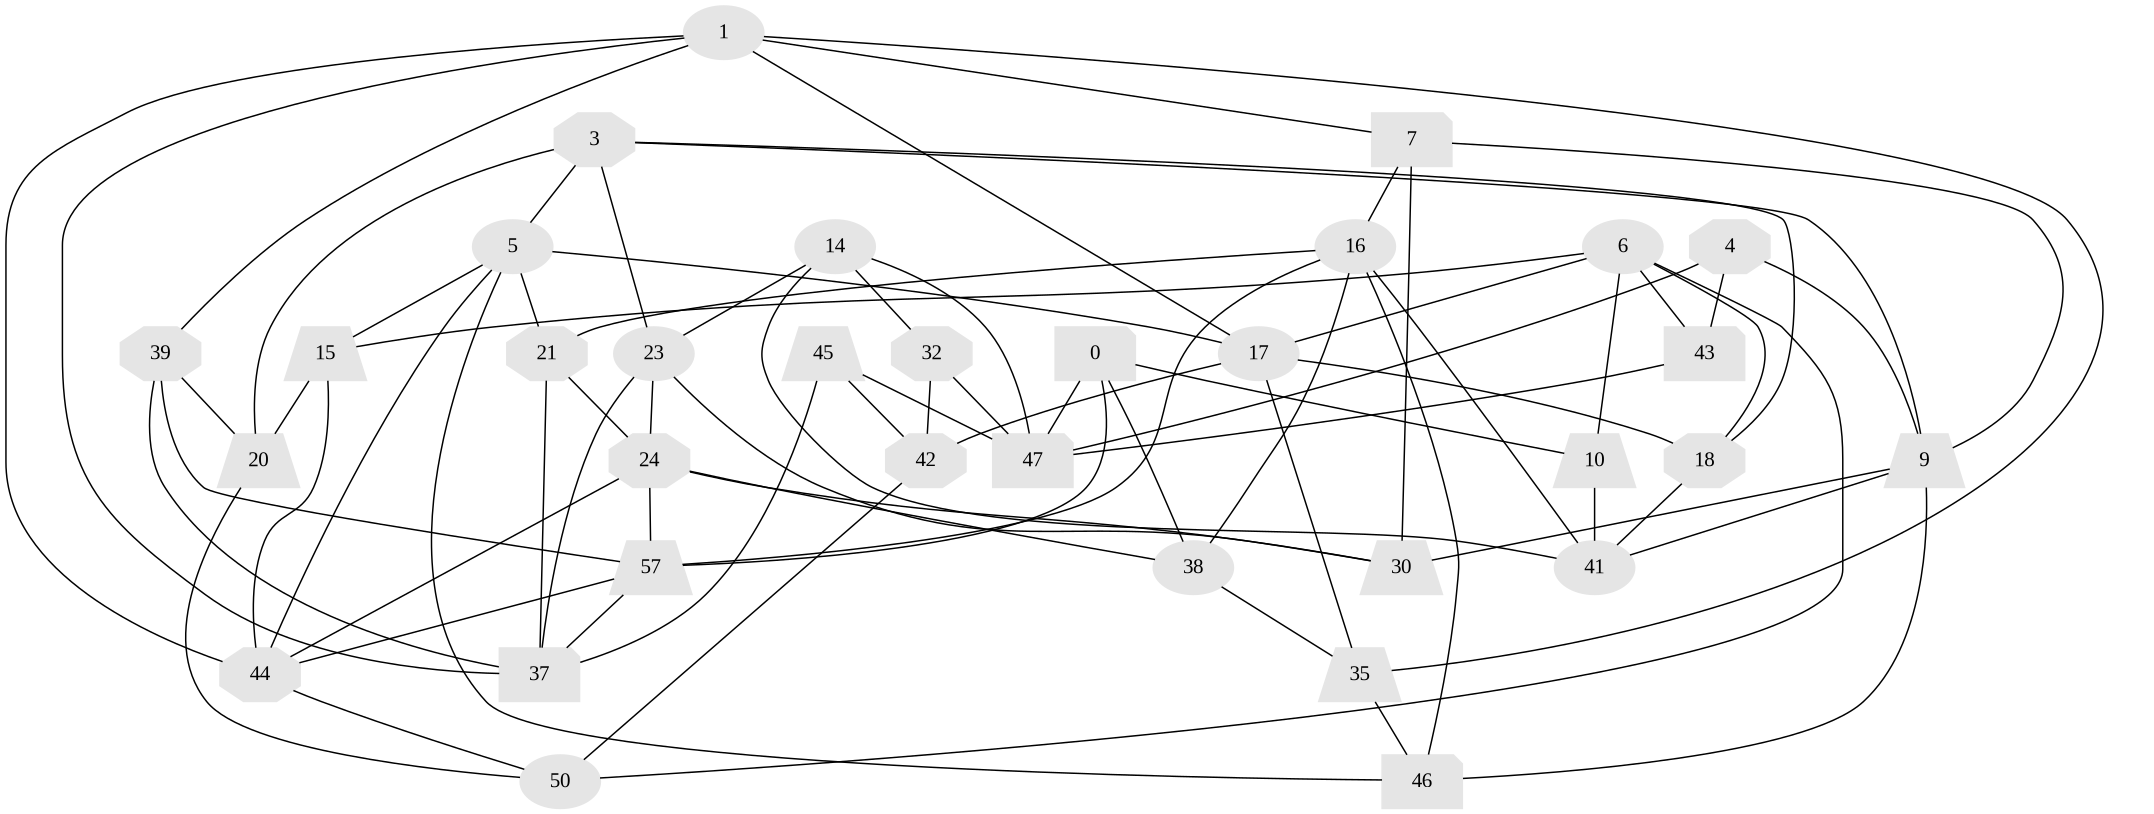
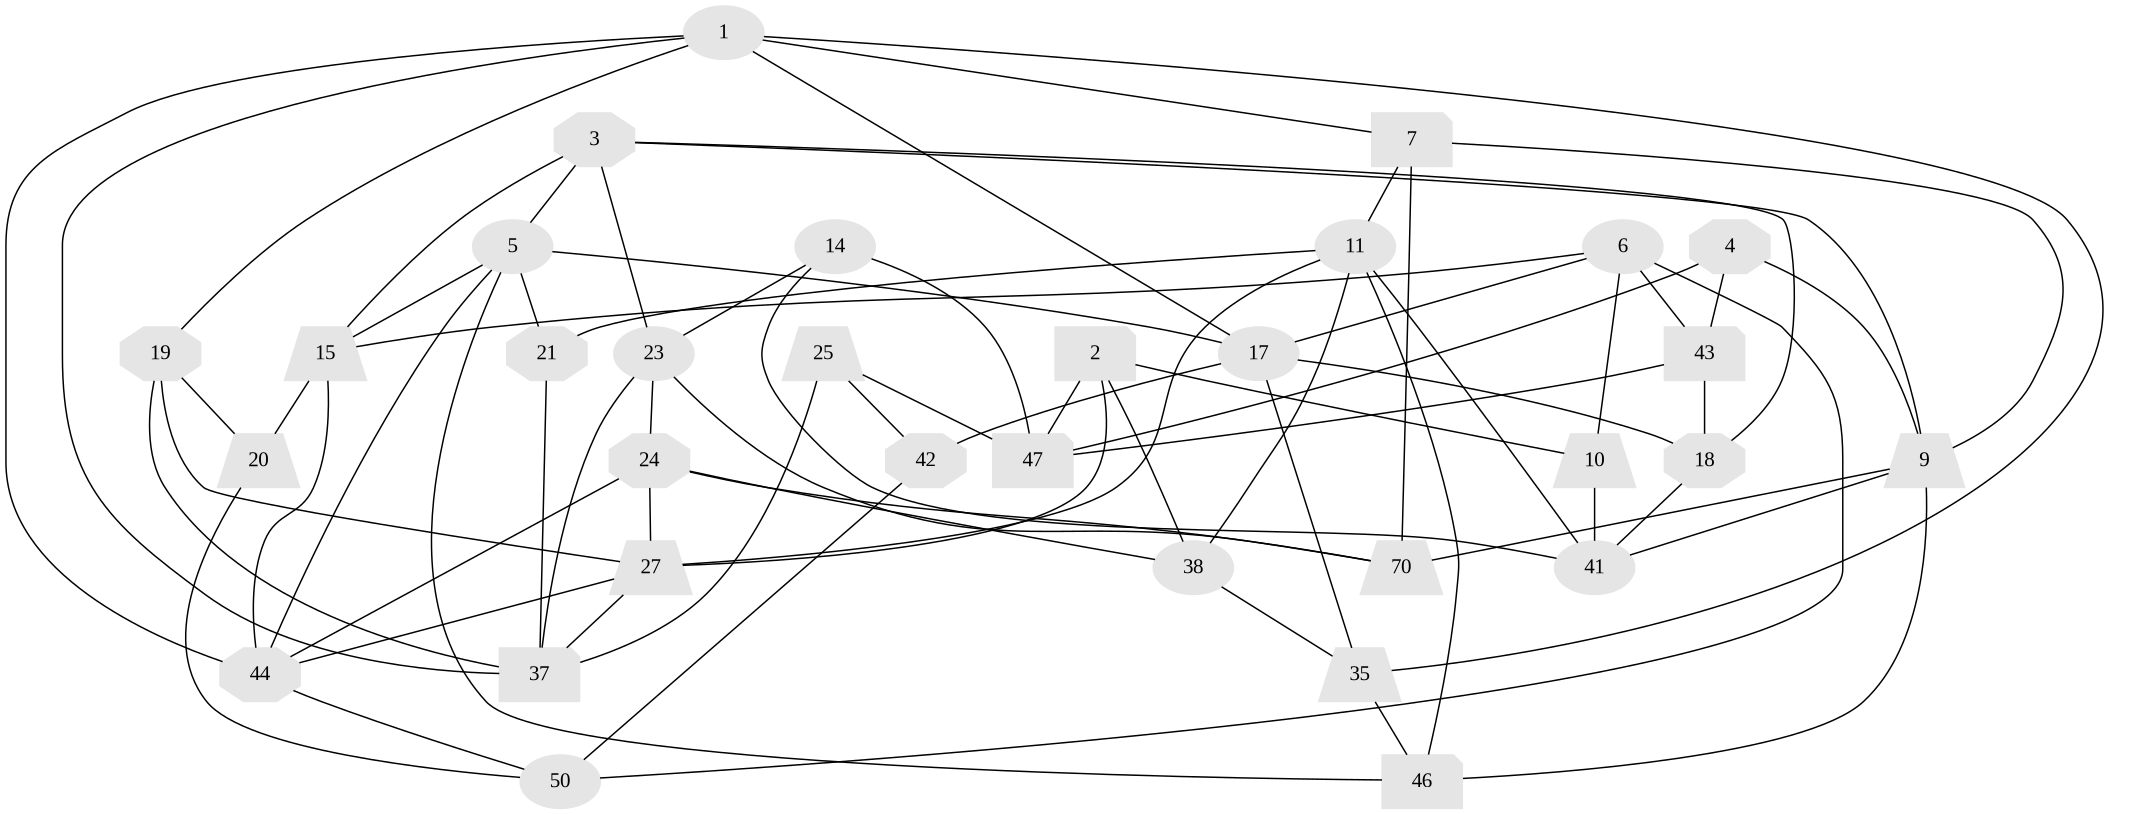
  graph {
    fontname="Liberation Serif"
    node [color=gray90 fontname="Liberation Serif" shape=ellipse style=filled]
    edge [fontname="Liberation Serif"]
    1 [super="+31"]
    7 [shape=note]
    17 [super="+38"]
-   19 [shape=octagon label=39]
+   19 [shape=octagon]
    35 [shape=trapezium]
    37 [shape=note super="+40"]
    44 [shape=octagon super="+45"]
    9 [shape=trapezium super="+34"]
-   11 [super="+16" label=16]
-   30 [shape=trapezium]
+   11 [super="+16"]
+   30 [shape=trapezium label=70]
    18 [shape=octagon]
    42 [shape=octagon]
-   27 [shape=trapezium super="+49" label=57]
+   27 [shape=trapezium super="+49"]
    20 [shape=trapezium]
    46 [shape=note]
    50
-   2 [shape=note super="+12" label=0]
+   2 [shape=note super="+12"]
    10 [shape=trapezium]
    n19 [label=38]
    47 [shape=note super="+51"]
    41 [super="+48"]
    3 [shape=octagon super="+33"]
    5 [super="+13"]
    23 [super="+29"]
    4 [shape=octagon]
    43 [shape=note]
    15 [shape=trapezium super="+22"]
    21 [shape=octagon]
    24 [shape=octagon super="+36"]
    6 [super="+8"]
    14
-   32 [shape=octagon]
-   25 [shape=trapezium label=45]
+   25 [shape=trapezium]
    1 -- 7
    1 -- 17
    1 -- 19
    1 -- 35
    1 -- 37
    1 -- 44
    7 -- 9
    7 -- 11
    7 -- 30
    17 -- 35
    17 -- 18
    17 -- 42
    19 -- 37
    19 -- 27
    19 -- 20
    35 -- 46
    44 -- 50
    9 -- 30
    9 -- 46
    9 -- 41
    11 -- 27
    11 -- 46
    11 -- n19
    11 -- 41
    11 -- 21
    18 -- 41
    42 -- 50
    27 -- 37
    27 -- 44
    20 -- 50
    2 -- 27
    2 -- 10
    2 -- n19
    2 -- 47
    10 -- 41
    n19 -- 35
    3 -- 9
    3 -- 18
-   3 -- 20
+   3 -- 15
    3 -- 5
    3 -- 23
    5 -- 17
    5 -- 44
    5 -- 46
    5 -- 15
    5 -- 21
    23 -- 37
    23 -- 30
    23 -- 24
    4 -- 9
    4 -- 47
    4 -- 43
    43 -- 47
    15 -- 44
    15 -- 20
    21 -- 37
-   21 -- 24
    24 -- 44
    24 -- 30
    24 -- 27
    24 -- n19
    6 -- 17
-   6 -- 18
+   43 -- 18
    6 -- 50
    6 -- 10
    6 -- 43
    6 -- 15
    14 -- 47
    14 -- 41
    14 -- 23
-   14 -- 32
-   32 -- 42
-   32 -- 47
    25 -- 37
    25 -- 42
    25 -- 47
  }
